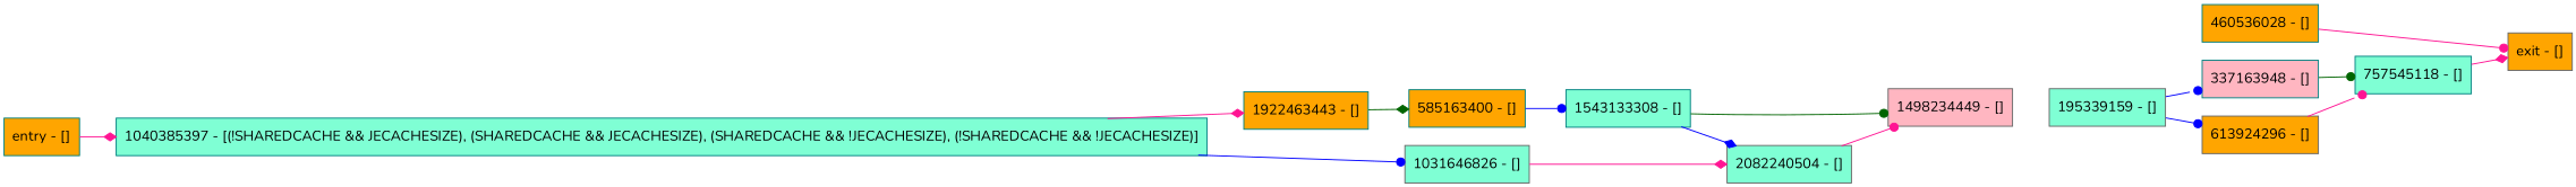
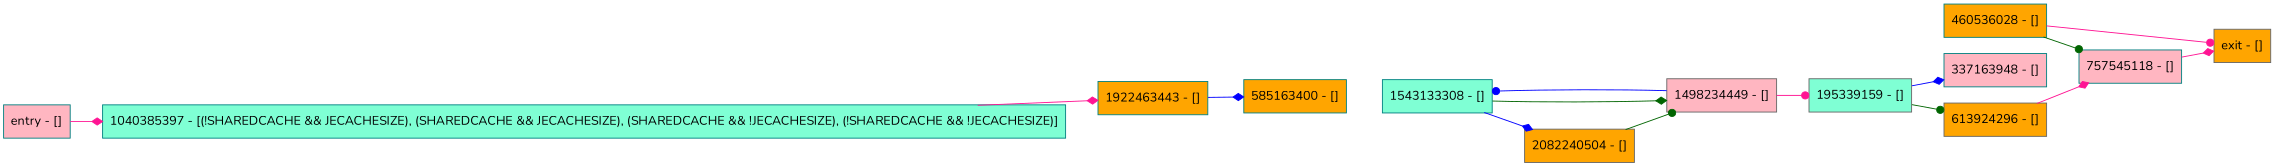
  digraph {
    fontname=Nunito
    rankdir=LR
    node [color=teal fillcolor=orange fontname=Nunito shape=record style=filled]
    edge [arrowhead=diamond color=deeppink fontname=Nunito]
    n1 [label="1922463443 - []"]
    n2 [label="585163400 - []"]
    n3 [label="460536028 - []"]
    n4 [color=gray40 label="exit - []"]
    n5 [fillcolor=lightpink label="337163948 - []"]
-   n6 [fillcolor=aquamarine label="757545118 - []"]
+   n6 [fillcolor=lightpink label="757545118 - []"]
    n7 [color=gray40 fillcolor=lightpink label="1498234449 - []"]
    n8 [fillcolor=aquamarine label="1543133308 - []"]
    n9 [color=gray40 fillcolor=aquamarine label="195339159 - []"]
-   n10 [color=gray40 fillcolor=aquamarine label="2082240504 - []"]
+   n10 [color=gray40 label="2082240504 - []"]
    n11 [color=gray40 label="613924296 - []"]
-   n12 [color=gray40 fillcolor=aquamarine label="1031646826 - []"]
-   n13 [label="entry - []"]
+   n13 [fillcolor=lightpink label="entry - []"]
    n14 [fillcolor=aquamarine label="1040385397 - [(!SHAREDCACHE && JECACHESIZE), (SHAREDCACHE && JECACHESIZE), (SHAREDCACHE && !JECACHESIZE), (!SHAREDCACHE && !JECACHESIZE)]"]
-   n1 -> n2 [color=darkgreen]
+   n1 -> n2 [color=blue]
    n3 -> n4 [arrowhead=dot]
-   n5 -> n6 [arrowhead=dot color=darkgreen]
+   n3 -> n6 [arrowhead=dot color=darkgreen]
    n6 -> n4
-   n2 -> n8 [arrowhead=dot color=blue]
-   n8 -> n7 [arrowhead=dot color=darkgreen]
+   n7 -> n8 [arrowhead=dot color=blue]
+   n7 -> n9 [arrowhead=dot]
+   n8 -> n7 [color=darkgreen]
    n8 -> n10 [color=blue]
-   n9 -> n5 [arrowhead=dot color=blue]
-   n9 -> n11 [arrowhead=dot color=blue]
-   n10 -> n7 [arrowhead=dot]
-   n11 -> n6 [arrowhead=dot]
-   n12 -> n10
+   n9 -> n5 [color=blue]
+   n9 -> n11 [arrowhead=dot color=darkgreen]
+   n10 -> n7 [arrowhead=dot color=darkgreen]
+   n11 -> n6
    n13 -> n14
    n14 -> n1
-   n14 -> n12 [arrowhead=dot color=blue]
  }
